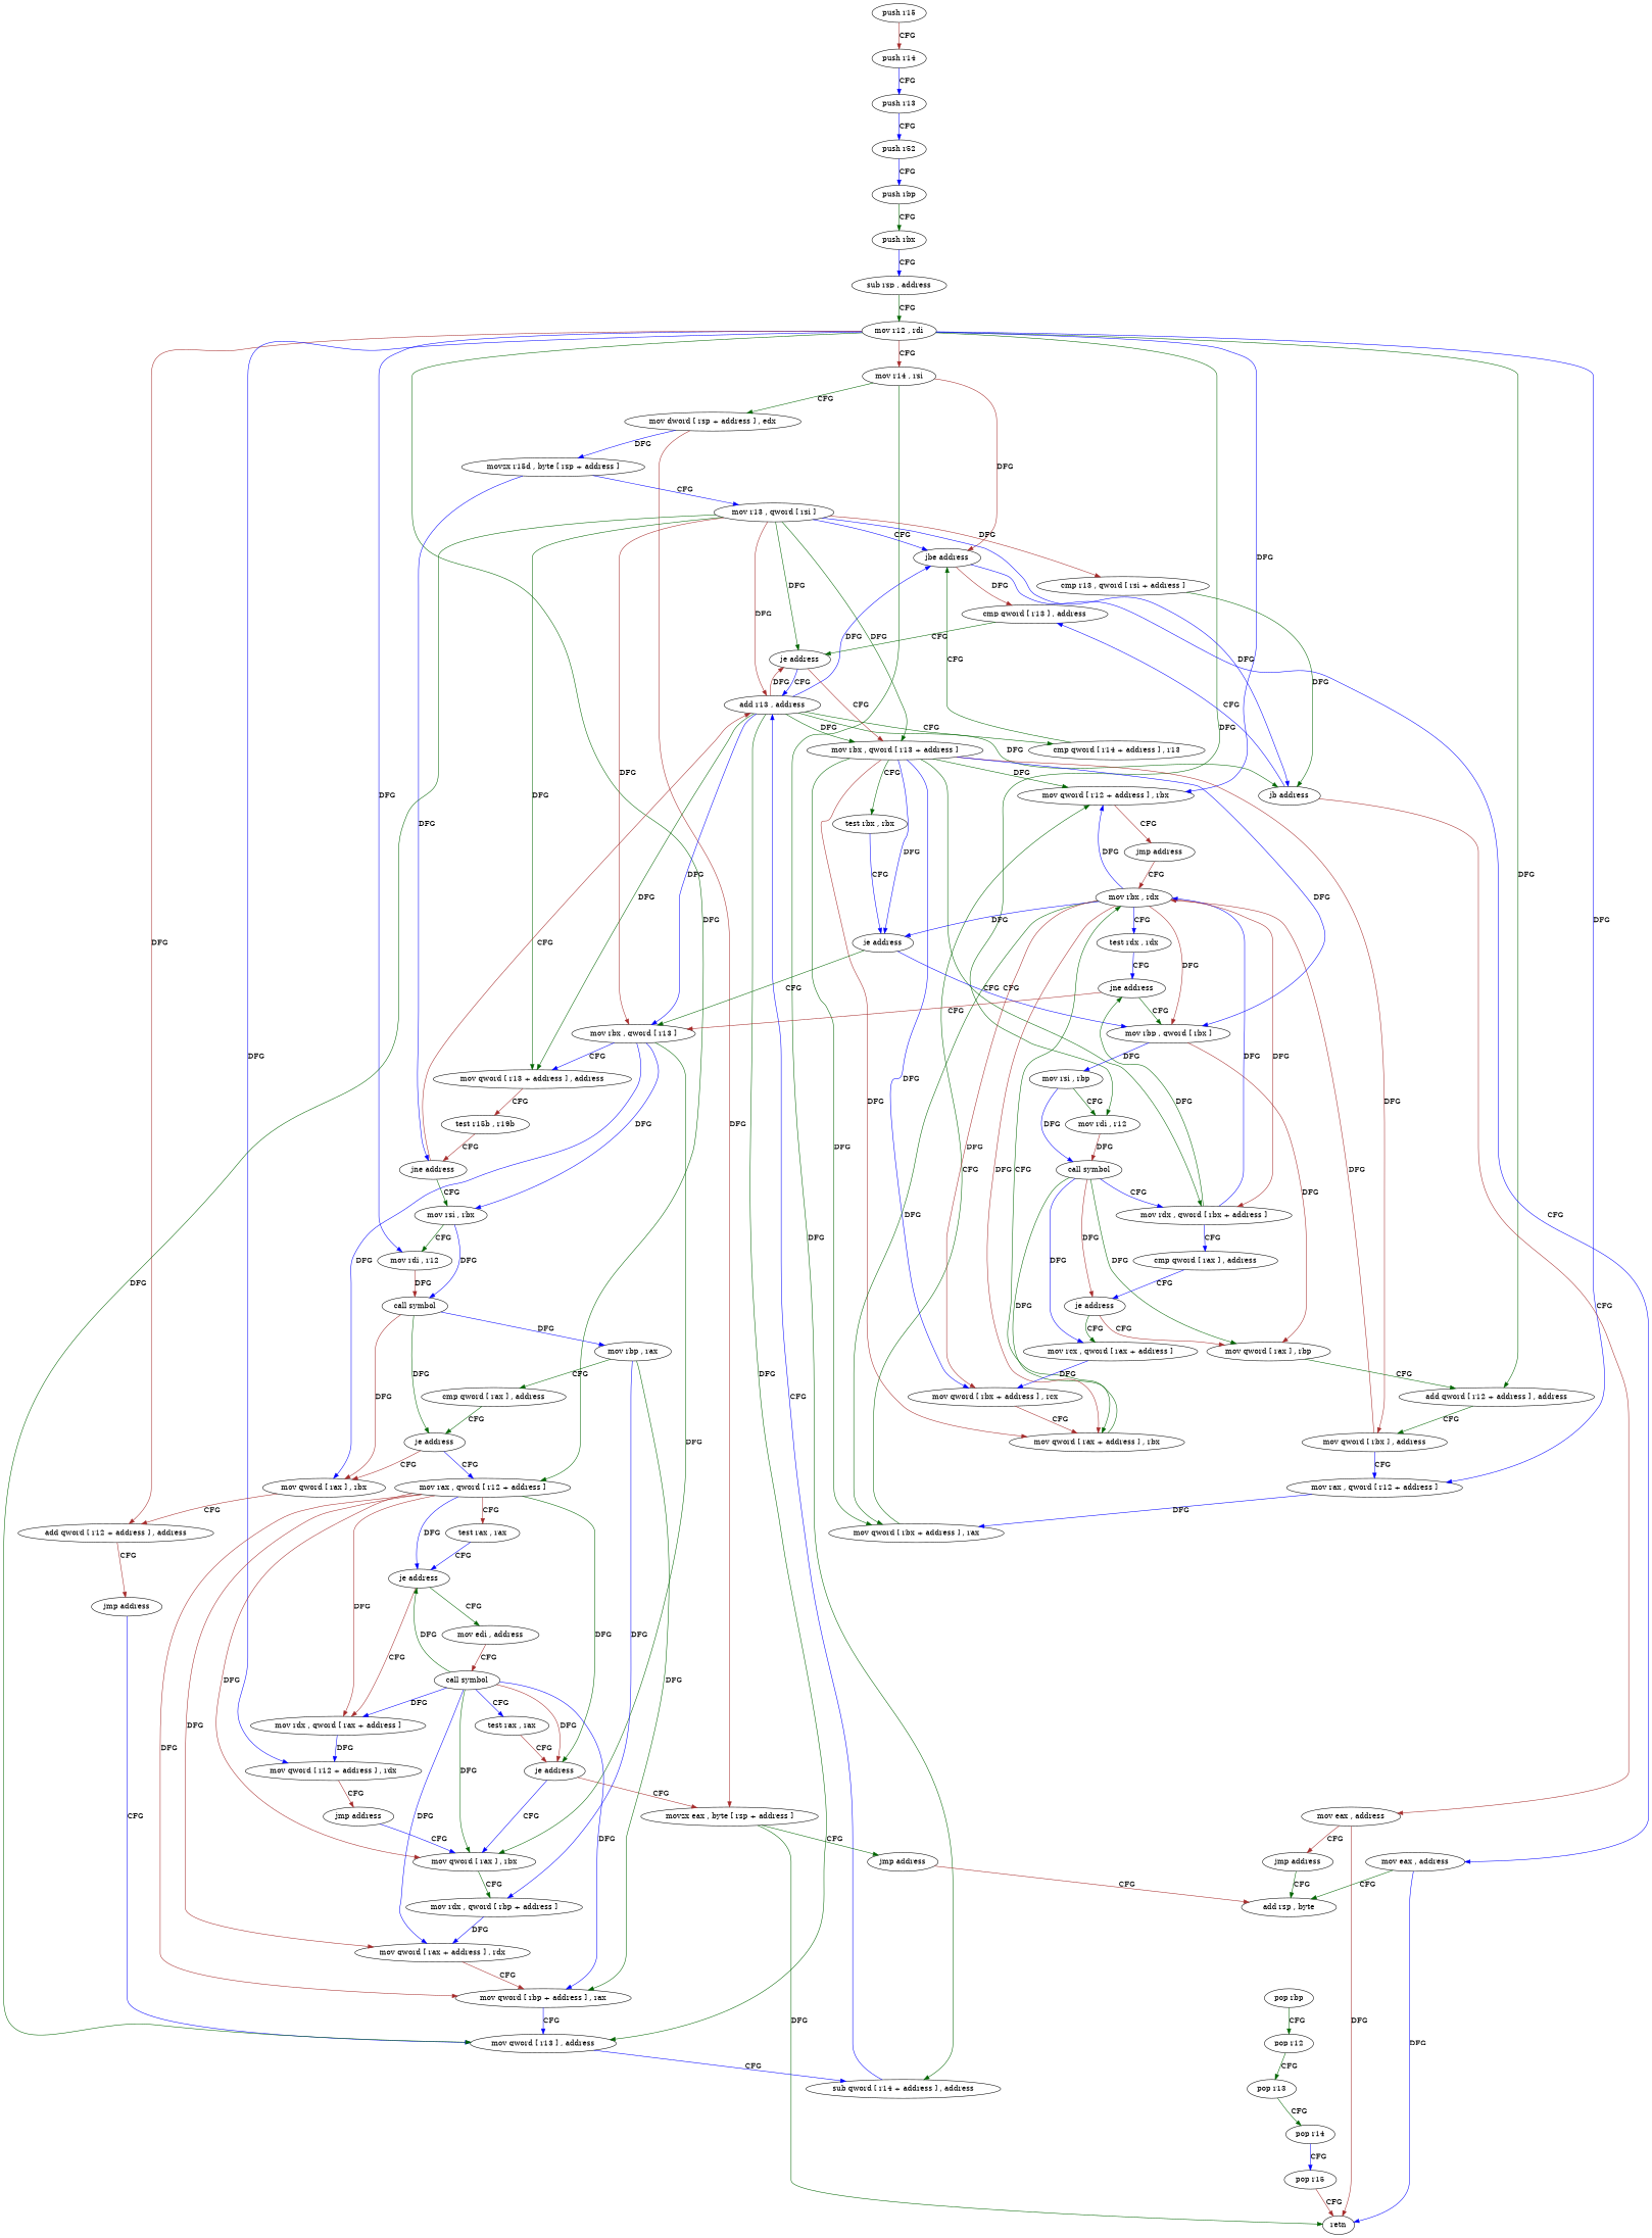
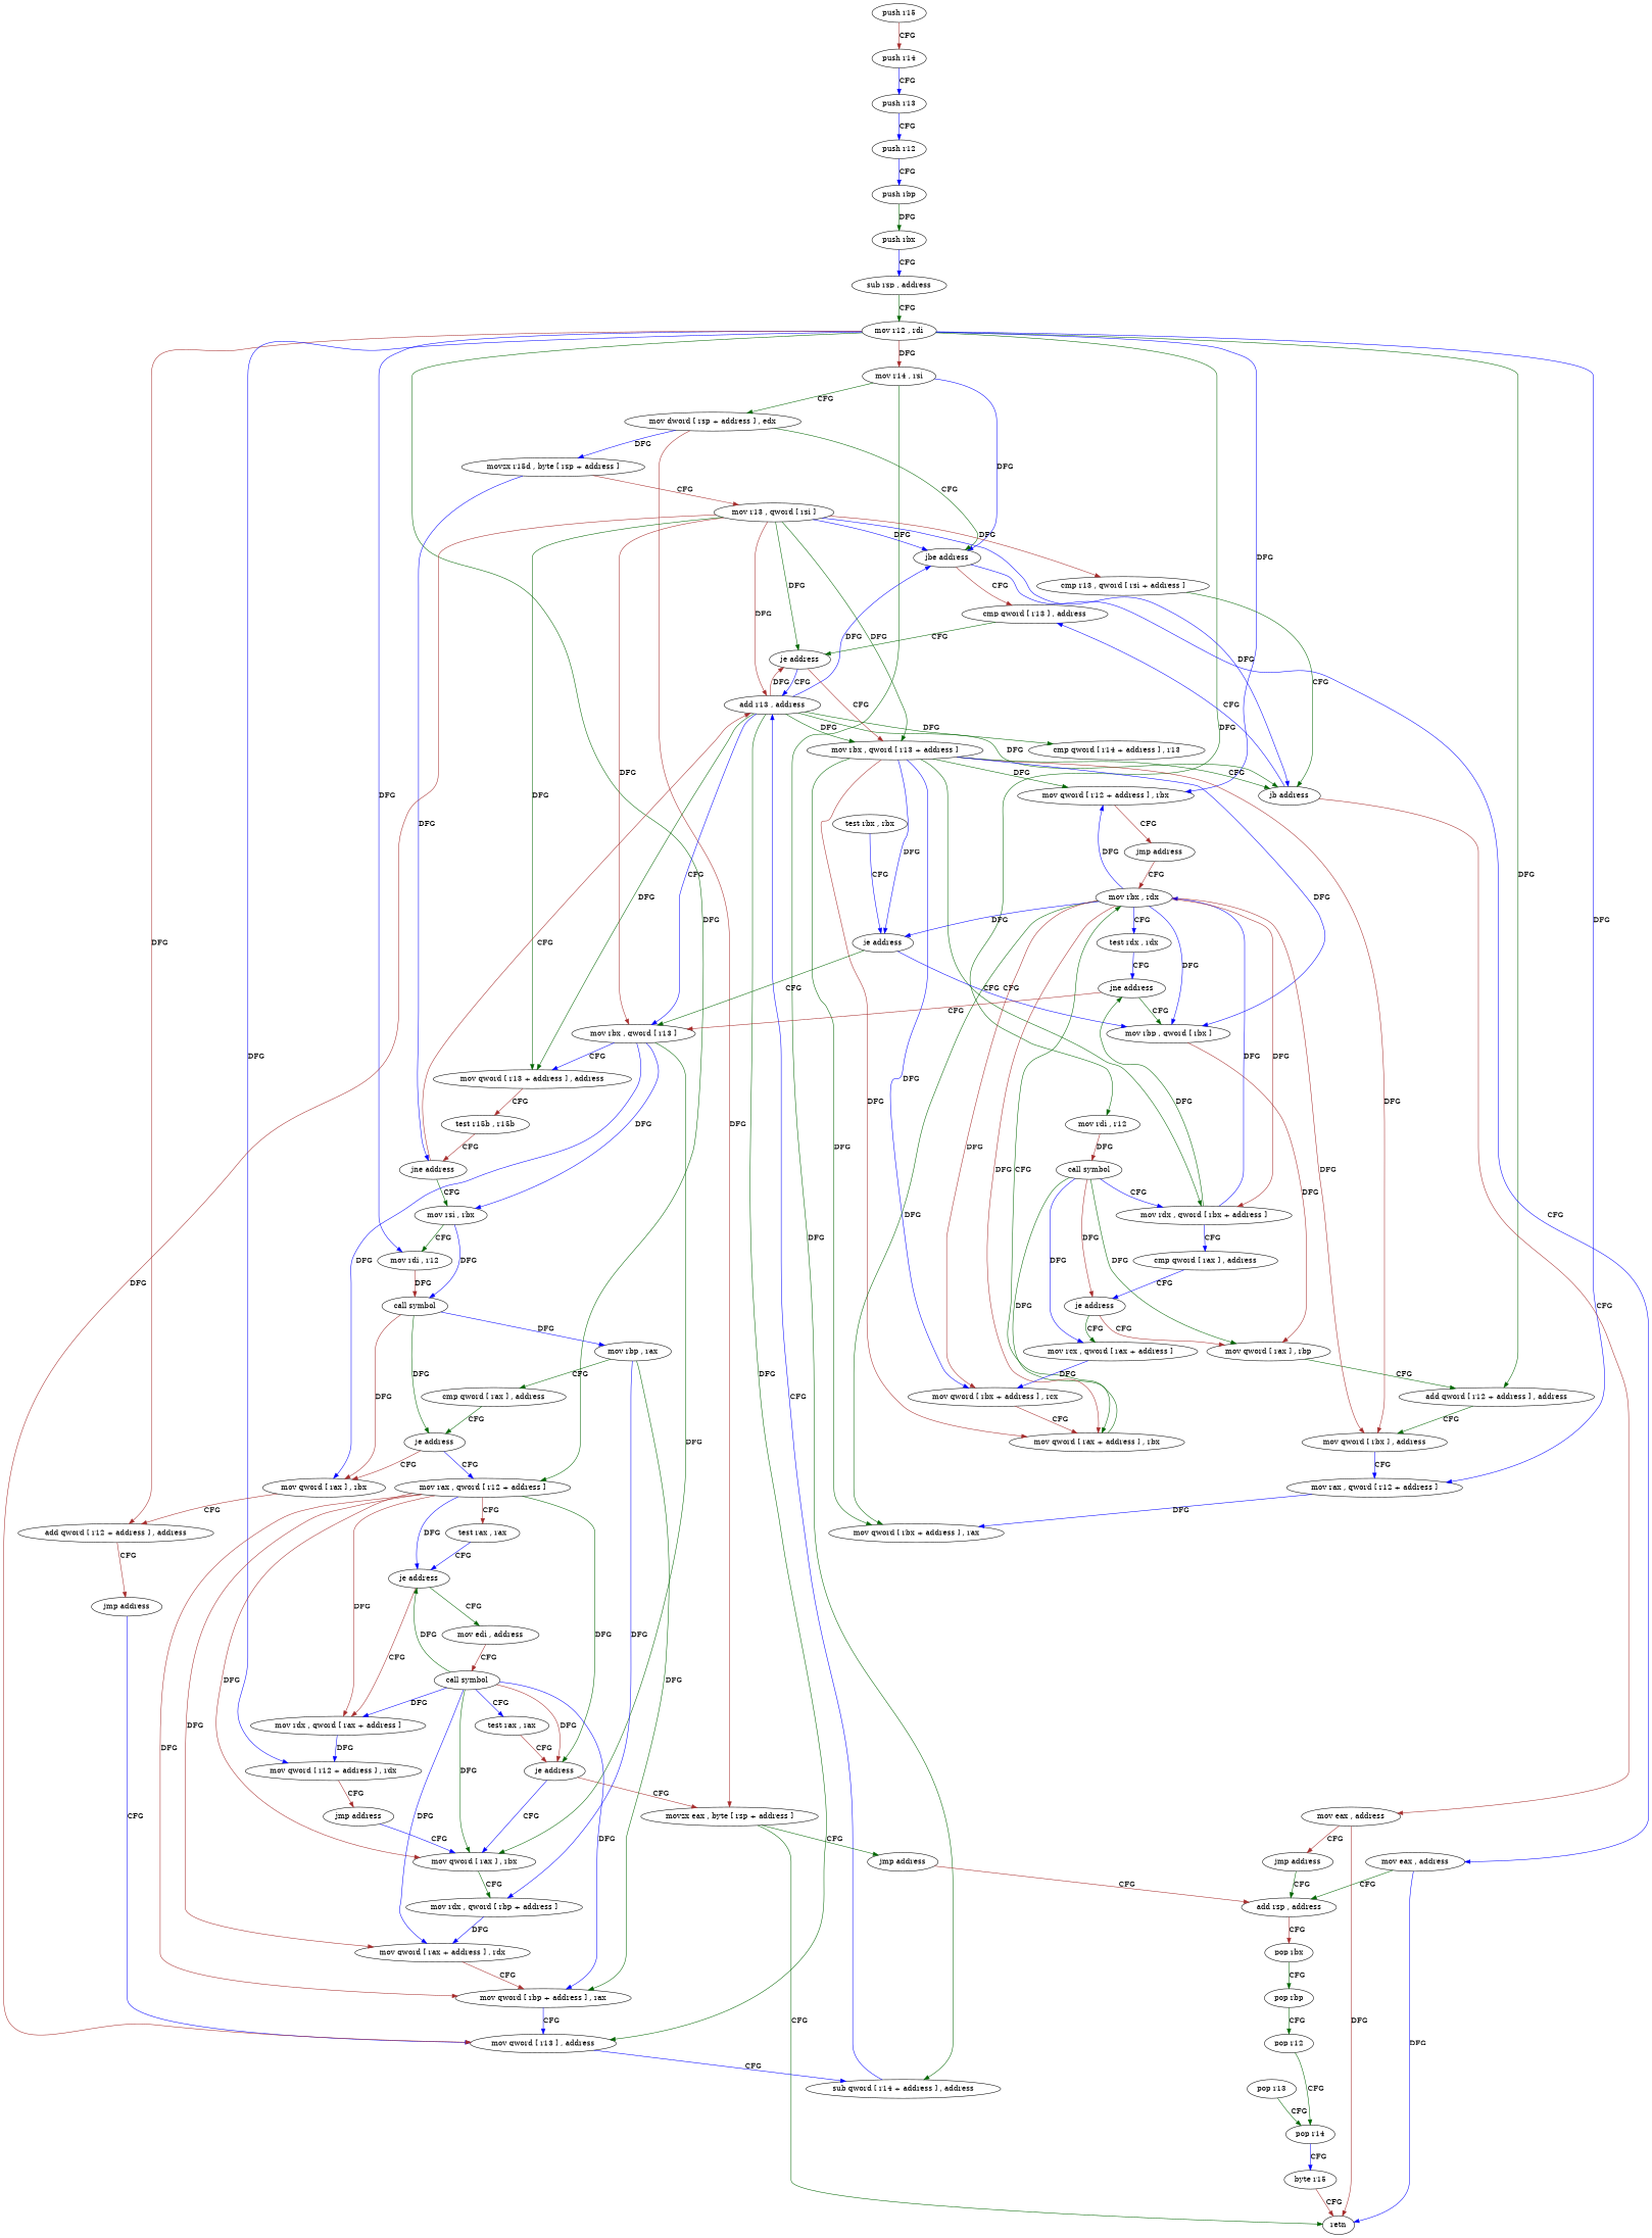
  digraph {
    edge [color=blue]
    n1 [label="push r15"]
    n2 [label="push r14"]
    n3 [label="push r13"]
-   n4 [label="push r52"]
+   n4 [label="push r12"]
    n5 [label="push rbp"]
    n6 [label="push rbx"]
    n7 [label="sub rsp , address"]
    n8 [label="mov r12 , rdi"]
    n9 [label="mov r14 , rsi"]
    n10 [label="mov rdi , r12"]
    n11 [label="mov rdi , r12"]
    n12 [label="mov rax , qword [ r12 + address ]"]
    n13 [label="add qword [ r12 + address ] , address"]
    n14 [label="mov rax , qword [ r12 + address ]"]
    n15 [label="mov qword [ r12 + address ] , rbx"]
    n16 [label="add qword [ r12 + address ] , address"]
    n17 [label="mov qword [ r12 + address ] , rdx"]
    n18 [label="mov dword [ rsp + address ] , edx"]
    n19 [label="jbe address"]
    n20 [label="sub qword [ r14 + address ] , address"]
    n21 [label="call symbol"]
    n22 [label="call symbol"]
    n23 [label="mov qword [ rax ] , rbx"]
    n24 [label="mov qword [ rbp + address ] , rax"]
    n25 [label="test rax , rax"]
    n26 [label="je address"]
    n27 [label="mov rdx , qword [ rax + address ]"]
    n28 [label="je address"]
    n29 [label="mov qword [ rax + address ] , rdx"]
    n30 [label="mov qword [ rbx ] , address"]
    n31 [label="mov qword [ rbx + address ] , rax"]
    n32 [label="jmp address"]
    n33 [label="jmp address"]
    n34 [label="jmp address"]
    n35 [label="movzx r15d , byte [ rsp + address ]"]
    n36 [label="movzx eax , byte [ rsp + address ]"]
    n37 [label="cmp qword [ r13 ] , address"]
    n38 [label="mov eax , address"]
    n39 [label="add r13 , address"]
    n40 [label="mov r13 , qword [ rsi ]"]
    n41 [label="jne address"]
    n42 [label=retn]
    n43 [label="jmp address"]
    n44 [label="cmp r13 , qword [ rsi + address ]"]
    n45 [label="jb address"]
    n46 [label="je address"]
    n47 [label="mov rbx , qword [ r13 + address ]"]
    n48 [label="mov rbx , qword [ r13 ]"]
    n49 [label="mov qword [ r13 + address ] , address"]
    n50 [label="mov qword [ r13 ] , address"]
    n51 [label="mov rsi , rbx"]
    n52 [label="mov eax , address"]
    n53 [label="cmp qword [ r14 + address ] , r13"]
    n54 [label="test rbx , rbx"]
    n55 [label="je address"]
    n56 [label="mov rbp , qword [ rbx ]"]
    n57 [label="mov rdx , qword [ rbx + address ]"]
    n58 [label="mov qword [ rbx + address ] , rcx"]
    n59 [label="mov qword [ rax + address ] , rbx"]
    n60 [label="mov qword [ rax ] , rbx"]
-   n61 [label="test r15b , r19b"]
+   n61 [label="test r15b , r15b"]
    n62 [label="jmp address"]
-   n63 [label="add rsp , byte"]
-   n64 [label="mov rsi , rbp"]
+   n63 [label="add rsp , address"]
    n65 [label="mov qword [ rax ] , rbp"]
    n66 [label="cmp qword [ rax ] , address"]
    n67 [label="mov rbx , rdx"]
    n68 [label="jne address"]
+   n69 [label="pop rbx"]
    n70 [label="pop rbp"]
    n71 [label="mov rdx , qword [ rbp + address ]"]
    n72 [label="pop r12"]
    n73 [label="pop r13"]
    n74 [label="pop r14"]
-   n75 [label="pop r15"]
+   n75 [label="byte r15"]
    n76 [label="mov rbp , rax"]
    n77 [label="je address"]
    n78 [label="je address"]
    n79 [label="mov rcx , qword [ rax + address ]"]
    n80 [label="test rdx , rdx"]
    n81 [label="cmp qword [ rax ] , address"]
    n82 [label="mov edi , address"]
    n83 [label="call symbol"]
    n84 [label="test rax , rax"]
    n1 -> n2 [color=brown label=CFG]
    n2 -> n3 [label=CFG]
    n3 -> n4 [label=CFG]
    n4 -> n5 [label=CFG]
-   n5 -> n6 [color=darkgreen label=CFG]
+   n5 -> n6 [color=darkgreen label=DFG]
    n6 -> n7 [label=CFG]
    n7 -> n8 [color=darkgreen label=CFG]
-   n8 -> n9 [color=brown label=CFG]
+   n8 -> n9 [color=brown label=DFG]
    n8 -> n10 [color=darkgreen label=DFG]
    n8 -> n11 [label=DFG]
    n8 -> n12 [color=darkgreen label=DFG]
    n8 -> n13 [color=darkgreen label=DFG]
    n8 -> n14 [label=DFG]
    n8 -> n15 [label=DFG]
    n8 -> n16 [color=brown label=DFG]
    n8 -> n17 [label=DFG]
    n9 -> n18 [color=darkgreen label=CFG]
-   n9 -> n19 [color=brown label=DFG]
+   n9 -> n19 [label=DFG]
    n9 -> n20 [color=darkgreen label=DFG]
    n10 -> n21 [color=brown label=DFG]
    n11 -> n22 [color=brown label=DFG]
    n12 -> n23 [color=brown label=DFG]
    n12 -> n24 [color=brown label=DFG]
    n12 -> n25 [color=brown label=CFG]
    n12 -> n26 [label=DFG]
    n12 -> n27 [color=brown label=DFG]
    n12 -> n28 [color=darkgreen label=DFG]
    n12 -> n29 [color=brown label=DFG]
    n13 -> n30 [color=darkgreen label=CFG]
    n14 -> n31 [label=DFG]
    n15 -> n32 [color=brown label=CFG]
    n16 -> n33 [color=brown label=CFG]
    n17 -> n34 [color=brown label=CFG]
    n18 -> n35 [label=DFG]
    n18 -> n36 [color=brown label=DFG]
-   n19 -> n37 [color=brown label=DFG]
+   n19 -> n37 [color=brown label=CFG]
    n19 -> n38 [label=CFG]
    n20 -> n39 [label=CFG]
    n21 -> n57 [label=CFG]
    n21 -> n59 [color=darkgreen label=DFG]
    n21 -> n65 [color=darkgreen label=DFG]
    n21 -> n78 [color=brown label=DFG]
    n21 -> n79 [label=DFG]
    n22 -> n60 [color=brown label=DFG]
    n22 -> n76 [label=DFG]
    n22 -> n77 [color=darkgreen label=DFG]
    n23 -> n71 [color=darkgreen label=CFG]
    n24 -> n50 [label=CFG]
    n25 -> n26 [label=CFG]
    n26 -> n27 [color=brown label=CFG]
    n26 -> n82 [color=darkgreen label=CFG]
    n27 -> n17 [label=DFG]
    n28 -> n23 [label=CFG]
    n28 -> n36 [color=brown label=CFG]
    n29 -> n24 [color=brown label=CFG]
    n30 -> n14 [label=CFG]
-   n31 -> n15 [color=darkgreen label=CFG]
    n32 -> n67 [color=brown label=CFG]
    n33 -> n50 [label=CFG]
    n34 -> n23 [label=CFG]
-   n35 -> n40 [label=CFG]
+   n35 -> n40 [color=brown label=CFG]
    n35 -> n41 [label=DFG]
-   n36 -> n42 [color=darkgreen label=DFG]
+   n36 -> n42 [color=darkgreen label=CFG]
    n36 -> n43 [color=darkgreen label=CFG]
    n37 -> n46 [color=darkgreen label=CFG]
    n38 -> n42 [label=DFG]
    n38 -> n63 [color=darkgreen label=CFG]
    n39 -> n19 [label=DFG]
    n39 -> n45 [color=darkgreen label=DFG]
    n39 -> n46 [color=brown label=DFG]
    n39 -> n47 [color=darkgreen label=DFG]
-   n39 -> n48 [label=DFG]
+   n39 -> n48 [label=CFG]
    n39 -> n49 [color=darkgreen label=DFG]
    n39 -> n50 [color=darkgreen label=DFG]
-   n39 -> n53 [color=darkgreen label=CFG]
-   n40 -> n19 [label=CFG]
+   n39 -> n53 [color=darkgreen label=DFG]
+   n40 -> n19 [label=DFG]
    n40 -> n39 [color=brown label=DFG]
    n40 -> n44 [color=brown label=DFG]
    n40 -> n45 [label=DFG]
    n40 -> n46 [color=darkgreen label=DFG]
    n40 -> n47 [color=darkgreen label=DFG]
    n40 -> n48 [color=brown label=DFG]
    n40 -> n49 [color=darkgreen label=DFG]
-   n40 -> n50 [color=darkgreen label=DFG]
+   n40 -> n50 [color=brown label=DFG]
    n41 -> n39 [color=brown label=CFG]
    n41 -> n51 [color=darkgreen label=CFG]
    n43 -> n63 [color=brown label=CFG]
-   n44 -> n45 [color=darkgreen label=DFG]
+   n44 -> n45 [color=darkgreen label=CFG]
    n45 -> n37 [label=CFG]
    n45 -> n52 [color=brown label=CFG]
    n46 -> n39 [label=CFG]
    n46 -> n47 [color=brown label=CFG]
    n47 -> n15 [color=darkgreen label=DFG]
    n47 -> n30 [color=brown label=DFG]
    n47 -> n31 [color=darkgreen label=DFG]
-   n47 -> n54 [color=darkgreen label=CFG]
+   n47 -> n45 [color=darkgreen label=CFG]
    n47 -> n55 [label=DFG]
    n47 -> n56 [label=DFG]
    n47 -> n57 [color=darkgreen label=CFG]
    n47 -> n58 [label=DFG]
    n47 -> n59 [color=brown label=DFG]
    n48 -> n23 [color=darkgreen label=DFG]
    n48 -> n49 [label=CFG]
    n48 -> n51 [label=DFG]
    n48 -> n60 [label=DFG]
    n49 -> n61 [color=brown label=CFG]
    n50 -> n20 [label=CFG]
    n51 -> n11 [color=darkgreen label=CFG]
    n51 -> n22 [label=DFG]
    n52 -> n42 [color=brown label=DFG]
    n52 -> n62 [color=brown label=CFG]
-   n53 -> n19 [color=darkgreen label=CFG]
+   n18 -> n19 [color=darkgreen label=CFG]
    n54 -> n55 [label=CFG]
    n55 -> n48 [color=darkgreen label=CFG]
    n55 -> n56 [label=CFG]
-   n56 -> n64 [label=DFG]
    n56 -> n65 [color=brown label=DFG]
    n57 -> n66 [label=CFG]
    n57 -> n67 [label=DFG]
    n57 -> n68 [color=darkgreen label=DFG]
    n58 -> n59 [color=brown label=CFG]
    n59 -> n67 [color=darkgreen label=CFG]
    n60 -> n16 [color=brown label=CFG]
    n61 -> n41 [color=brown label=CFG]
    n62 -> n63 [color=darkgreen label=CFG]
-   n64 -> n10 [color=darkgreen label=CFG]
-   n64 -> n21 [label=DFG]
+   n63 -> n69 [color=brown label=CFG]
    n65 -> n13 [color=darkgreen label=CFG]
    n66 -> n78 [label=CFG]
    n67 -> n15 [label=DFG]
-   n30 -> n67 [color=brown label=DFG]
+   n67 -> n30 [color=brown label=DFG]
    n67 -> n31 [color=darkgreen label=DFG]
    n67 -> n55 [label=DFG]
-   n67 -> n56 [color=brown label=DFG]
+   n67 -> n56 [label=DFG]
    n67 -> n57 [color=brown label=DFG]
    n67 -> n58 [color=brown label=DFG]
    n67 -> n59 [color=brown label=DFG]
    n67 -> n80 [label=CFG]
    n68 -> n48 [color=brown label=CFG]
    n68 -> n56 [color=darkgreen label=CFG]
+   n69 -> n70 [color=darkgreen label=CFG]
    n70 -> n72 [color=darkgreen label=CFG]
    n71 -> n29 [label=DFG]
-   n72 -> n73 [color=darkgreen label=CFG]
+   n72 -> n74 [color=darkgreen label=CFG]
    n73 -> n74 [color=darkgreen label=CFG]
    n74 -> n75 [label=CFG]
    n75 -> n42 [color=brown label=CFG]
    n76 -> n24 [color=darkgreen label=DFG]
    n76 -> n71 [label=DFG]
    n76 -> n81 [color=darkgreen label=CFG]
    n77 -> n12 [label=CFG]
    n77 -> n60 [color=brown label=CFG]
    n78 -> n65 [color=brown label=CFG]
    n78 -> n79 [color=darkgreen label=CFG]
    n79 -> n58 [label=DFG]
    n80 -> n68 [label=CFG]
    n81 -> n77 [color=darkgreen label=CFG]
    n82 -> n83 [color=brown label=CFG]
    n83 -> n23 [color=darkgreen label=DFG]
    n83 -> n24 [label=DFG]
    n83 -> n26 [color=darkgreen label=DFG]
    n83 -> n27 [label=DFG]
    n83 -> n28 [color=brown label=DFG]
    n83 -> n29 [label=DFG]
    n83 -> n84 [label=CFG]
    n84 -> n28 [color=brown label=CFG]
  }
